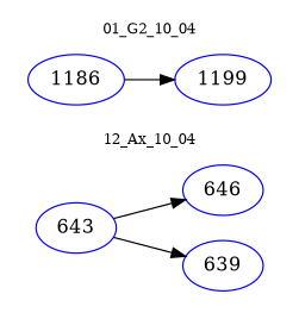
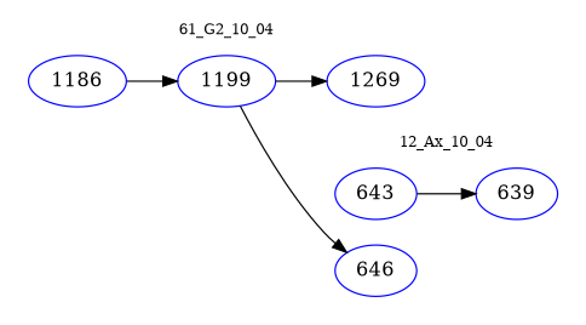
  digraph {
    rankdir=LR
    node [color=blue]
    edge [color=black]
    n1 [label=643]
    n2 [label=639]
    n3 [label=646]
    n4 [label=1199]
    n5 [label=1186]
+   n6 [label=1269]
    subgraph cluster_1 {
      color=white
      fontsize=10
      label="12_Ax_10_04"
      n1
      n2
      n3
    }
    subgraph cluster_2 {
      color=white
      fontsize=10
-     label="01_G2_10_04"
+     label="61_G2_10_04"
      n4
      n5
+     n6
    }
    n1 -> n2
-   n1 -> n3
+   n4 -> n3
+   n4 -> n6
    n5 -> n4
  }
